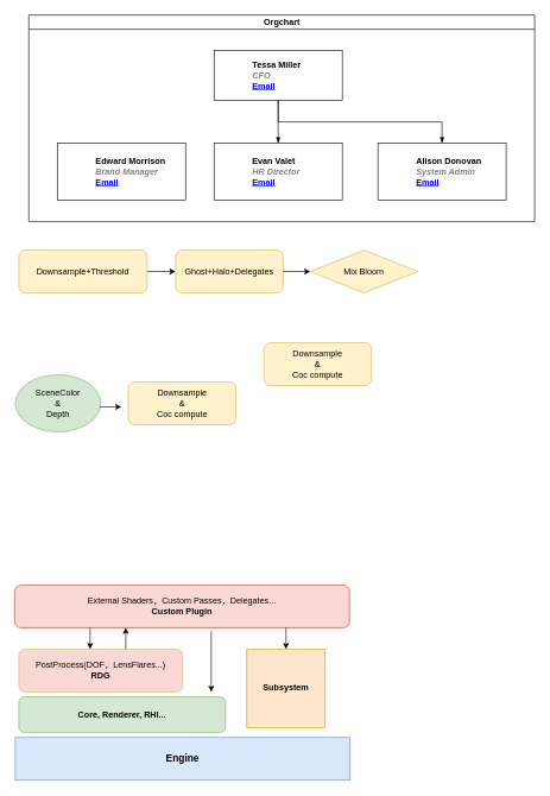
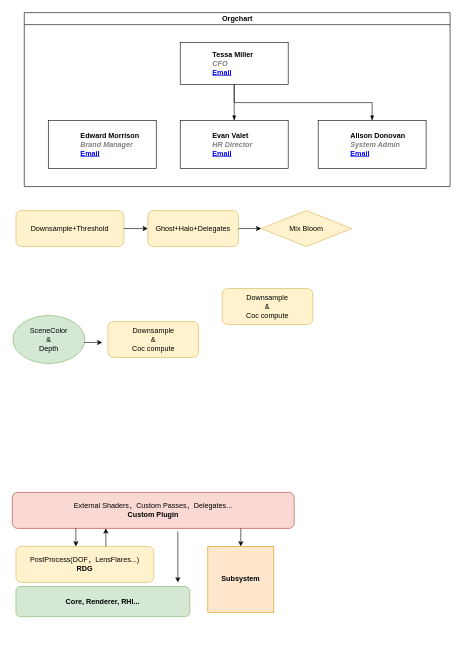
  <mxCell id="0" />
  <mxCell id="1" parent="0" />
  <mxCell id="2" value="Orgchart" style="swimlane;html=1;startSize=20;horizontal=1;containerType=tree;glass=0;" parent="1" vertex="1"><mxGeometry x="40" y="20" width="710" height="290" as="geometry" /></mxCell>
  <mxCell id="3" value="Tessa Miller&lt;br&gt;&lt;i style=&quot;color: gray&quot;&gt;CFO&lt;/i&gt;&lt;br&gt;&lt;a href=&quot;mailto:me@example.com&quot;&gt;Email&lt;/a&gt;" style="label;image=https://cdn3.iconfinder.com/data/icons/user-avatars-1/512/users-3-128.png;whiteSpace=wrap;html=1;rounded=0;glass=0;treeMoving=1;treeFolding=1;" parent="2" vertex="1"><mxGeometry x="260" y="50" width="180" height="70" as="geometry" /></mxCell>
  <mxCell id="4" value="Edward Morrison&lt;br&gt;&lt;i style=&quot;color: gray&quot;&gt;Brand Manager&lt;/i&gt;&lt;br&gt;&lt;a href=&quot;mailto:me@example.com&quot;&gt;Email&lt;/a&gt;" style="label;image=https://cdn3.iconfinder.com/data/icons/user-avatars-1/512/users-10-3-128.png;whiteSpace=wrap;html=1;rounded=0;glass=0;treeFolding=1;treeMoving=1;" parent="2" vertex="1"><mxGeometry x="40" y="180" width="180" height="80" as="geometry" /></mxCell>
  <mxCell id="5" value="" style="endArrow=blockThin;endFill=1;fontSize=11;edgeStyle=elbowEdgeStyle;elbow=vertical;rounded=0;" parent="2" source="3" target="6" edge="1"><mxGeometry relative="1" as="geometry" /></mxCell>
  <mxCell id="6" value="Evan Valet&lt;br&gt;&lt;i style=&quot;color: gray&quot;&gt;HR Director&lt;/i&gt;&lt;br&gt;&lt;a href=&quot;mailto:me@example.com&quot;&gt;Email&lt;/a&gt;" style="label;image=https://cdn3.iconfinder.com/data/icons/user-avatars-1/512/users-9-2-128.png;whiteSpace=wrap;html=1;rounded=0;glass=0;treeFolding=1;treeMoving=1;" parent="2" vertex="1"><mxGeometry x="260" y="180" width="180" height="80" as="geometry" /></mxCell>
  <mxCell id="7" value="" style="endArrow=blockThin;endFill=1;fontSize=11;edgeStyle=elbowEdgeStyle;elbow=vertical;rounded=0;" parent="2" source="3" target="8" edge="1"><mxGeometry relative="1" as="geometry" /></mxCell>
  <mxCell id="8" value="Alison Donovan&lt;br&gt;&lt;i style=&quot;color: gray&quot;&gt;System Admin&lt;/i&gt;&lt;br&gt;&lt;a href=&quot;mailto:me@example.com&quot;&gt;Email&lt;/a&gt;" style="label;image=https://cdn3.iconfinder.com/data/icons/user-avatars-1/512/users-2-128.png;whiteSpace=wrap;html=1;rounded=0;glass=0;" parent="2" vertex="1"><mxGeometry x="490" y="180" width="180" height="80" as="geometry" /></mxCell>
  <mxCell id="9" value="&lt;b&gt;Core, Renderer, RHI...&lt;/b&gt;" style="rounded=1;whiteSpace=wrap;html=1;fillColor=#d5e8d4;strokeColor=#82b366;" parent="1" vertex="1"><mxGeometry x="26" y="977" width="290" height="50" as="geometry" /></mxCell>
- <mxCell id="10" value="&lt;font style=&quot;font-size: 14px;&quot;&gt;&lt;b&gt;Engine&lt;/b&gt;&lt;/font&gt;" style="rounded=0;whiteSpace=wrap;html=1;fillColor=#dae8fc;strokeColor=#6c8ebf;" parent="1" vertex="1"><mxGeometry x="21" y="1034" width="470" height="60" as="geometry" /></mxCell>
- <mxCell id="11" value="PostProcess(DOF，LensFlares...)&lt;b&gt;&lt;br&gt;RDG&lt;/b&gt;" style="rounded=1;whiteSpace=wrap;html=1;fillColor=#fad9d5;strokeColor=#d6b656;" parent="1" vertex="1"><mxGeometry x="26" y="910" width="230" height="60" as="geometry" /></mxCell>
+ <mxCell id="11" value="PostProcess(DOF，LensFlares...)&lt;b&gt;&lt;br&gt;RDG&lt;/b&gt;" style="rounded=1;whiteSpace=wrap;html=1;fillColor=#fff2cc;strokeColor=#d6b656;" parent="1" vertex="1"><mxGeometry x="26" y="910" width="230" height="60" as="geometry" /></mxCell>
  <mxCell id="12" value="&lt;b&gt;Subsystem&lt;/b&gt;" style="whiteSpace=wrap;html=1;aspect=fixed;fillColor=#ffe6cc;strokeColor=#d79b00;" parent="1" vertex="1"><mxGeometry x="346" y="910" width="110" height="110" as="geometry" /></mxCell>
  <mxCell id="13" value="External Shaders，Custom Passes，Delegates...&lt;br&gt;&lt;b&gt;Custom Plugin&lt;/b&gt;" style="rounded=1;whiteSpace=wrap;html=1;fillColor=#fad9d5;strokeColor=#ae4132;" parent="1" vertex="1"><mxGeometry x="20" y="820" width="470" height="60" as="geometry" /></mxCell>
  <mxCell id="14" value="" style="endArrow=classic;html=1;rounded=0;" parent="1" edge="1"><mxGeometry width="50" height="50" relative="1" as="geometry"><mxPoint x="176" y="910" as="sourcePoint" /><mxPoint x="176" y="880" as="targetPoint" /></mxGeometry></mxCell>
  <mxCell id="15" value="" style="endArrow=classic;html=1;rounded=0;" parent="1" target="11" edge="1"><mxGeometry width="50" height="50" relative="1" as="geometry"><mxPoint x="126" y="880" as="sourcePoint" /><mxPoint x="176" y="830" as="targetPoint" /><Array as="points"><mxPoint x="126" y="910" /></Array></mxGeometry></mxCell>
  <mxCell id="16" value="" style="endArrow=classic;html=1;rounded=0;" parent="1" edge="1"><mxGeometry width="50" height="50" relative="1" as="geometry"><mxPoint x="296" y="885" as="sourcePoint" /><mxPoint x="296" y="970" as="targetPoint" /><Array as="points"><mxPoint x="296" y="970" /></Array></mxGeometry></mxCell>
  <mxCell id="17" value="" style="endArrow=classic;html=1;rounded=0;" parent="1" edge="1"><mxGeometry width="50" height="50" relative="1" as="geometry"><mxPoint x="401" y="880" as="sourcePoint" /><mxPoint x="401" y="910" as="targetPoint" /></mxGeometry></mxCell>
  <mxCell id="18" value="Downsample+Threshold" style="rounded=1;whiteSpace=wrap;html=1;fillColor=#fff2cc;strokeColor=#d6b656;" parent="1" vertex="1"><mxGeometry x="26" y="350" width="180" height="60" as="geometry" /></mxCell>
  <mxCell id="19" value="" style="endArrow=classic;html=1;rounded=0;entryX=0;entryY=0.5;entryDx=0;entryDy=0;" parent="1" target="20" edge="1"><mxGeometry width="50" height="50" relative="1" as="geometry"><mxPoint x="206" y="380" as="sourcePoint" /><mxPoint x="256" y="330" as="targetPoint" /></mxGeometry></mxCell>
  <mxCell id="20" value="Ghost+Halo+Delegates" style="rounded=1;whiteSpace=wrap;html=1;fillColor=#fff2cc;strokeColor=#d6b656;" parent="1" vertex="1"><mxGeometry x="246" y="350" width="151" height="60" as="geometry" /></mxCell>
  <mxCell id="21" value="Mix Bloom" style="rhombus;whiteSpace=wrap;html=1;fillColor=#fff2cc;strokeColor=#d6b656;" parent="1" vertex="1"><mxGeometry x="435" y="350" width="151" height="60" as="geometry" /></mxCell>
  <mxCell id="22" value="" style="endArrow=classic;html=1;rounded=0;exitX=1;exitY=0.5;exitDx=0;exitDy=0;" parent="1" source="20" target="21" edge="1"><mxGeometry width="50" height="50" relative="1" as="geometry"><mxPoint x="216" y="390" as="sourcePoint" /><mxPoint x="266" y="390" as="targetPoint" /></mxGeometry></mxCell>
  <mxCell id="23" value="SceneColor&lt;br&gt;&amp;amp;&lt;br&gt;Depth" style="ellipse;whiteSpace=wrap;html=1;fillColor=#d5e8d4;strokeColor=#82b366;" vertex="1" parent="1"><mxGeometry x="21" y="525" width="120" height="80" as="geometry" /></mxCell>
  <mxCell id="24" value="" style="endArrow=classic;html=1;rounded=0;" edge="1" parent="1"><mxGeometry width="50" height="50" relative="1" as="geometry"><mxPoint x="140" y="570" as="sourcePoint" /><mxPoint x="170" y="570" as="targetPoint" /></mxGeometry></mxCell>
  <mxCell id="25" value="Downsample&lt;br&gt;&amp;amp;&lt;br&gt;Coc compute" style="rounded=1;whiteSpace=wrap;html=1;fillColor=#fff2cc;strokeColor=#d6b656;" vertex="1" parent="1"><mxGeometry x="179.5" y="535" width="151" height="60" as="geometry" /></mxCell>
  <mxCell id="26" value="Downsample&lt;br&gt;&amp;amp;&lt;br&gt;Coc compute" style="rounded=1;whiteSpace=wrap;html=1;fillColor=#fff2cc;strokeColor=#d6b656;" vertex="1" parent="1"><mxGeometry x="370" y="480" width="151" height="60" as="geometry" /></mxCell>
